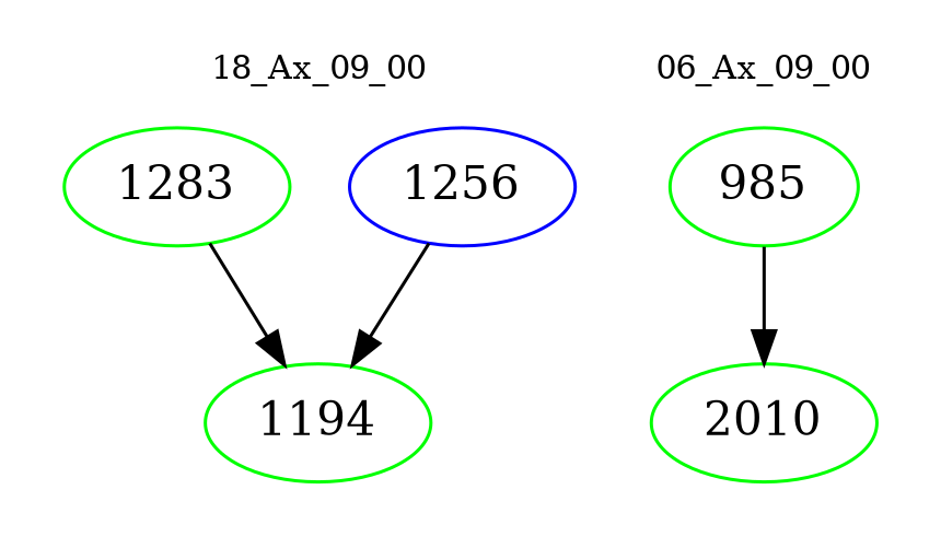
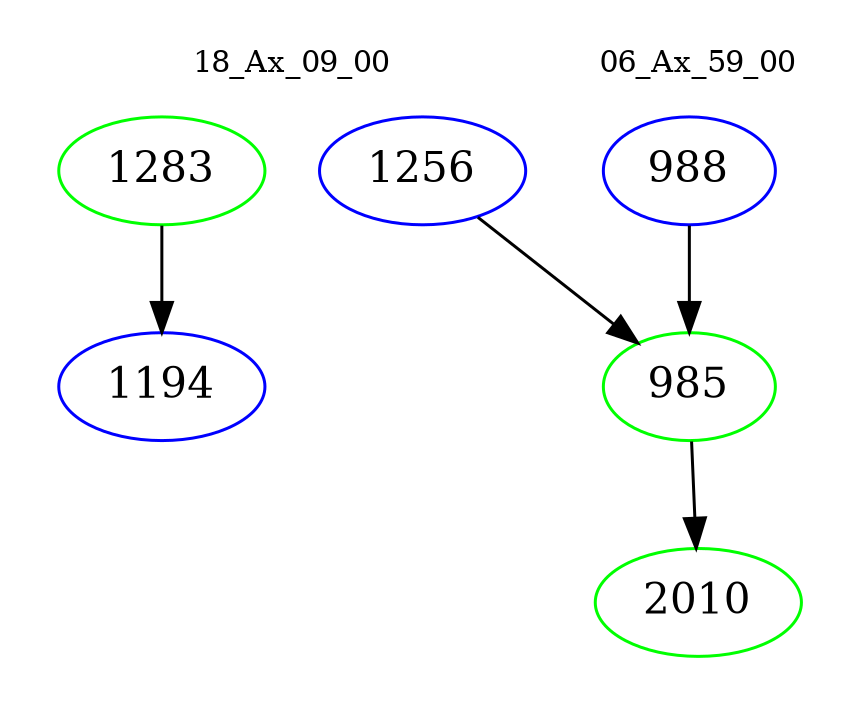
  digraph {
    node [color=green]
    edge [color=black]
    n1 [color=blue label=1256]
-   n2 [label=1194]
+   n2 [color=blue label=1194]
    n3 [label=1283]
+   n4 [color=blue label=988]
    n5 [label=985]
    n6 [label=2010]
    subgraph cluster_1 {
      color=white
      fontsize=10
      label="18_Ax_09_00"
      n1
      n2
      n3
    }
    subgraph cluster_2 {
      color=white
      fontsize=10
-     label="06_Ax_09_00"
+     label="06_Ax_59_00"
+     n4
      n5
      n6
    }
-   n1 -> n2
+   n1 -> n5
    n3 -> n2
+   n4 -> n5
    n5 -> n6
  }
